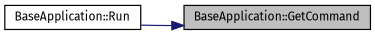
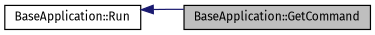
  digraph {
    rankdir=RL
    fontname="Fira Sans"
    node [color=black fontname="Fira Sans" fontsize=10 shape=record style=filled]
    n1 [fillcolor=grey75 fontcolor=black height=0.2 label="BaseApplication::GetCommand" width=0.4]
    n2 [fillcolor=white height=0.2 label="BaseApplication::Run" width=0.4]
-   n1 -> n2 [color=midnightblue dir=back fontname="Fira Sans" fontsize=10 labelfontname=Helvetica labelfontsize=10 style=solid]
+   n2 -> n1 [color=midnightblue dir=back fontname="Fira Sans" fontsize=10 labelfontname=Helvetica labelfontsize=10 style=solid]
  }
